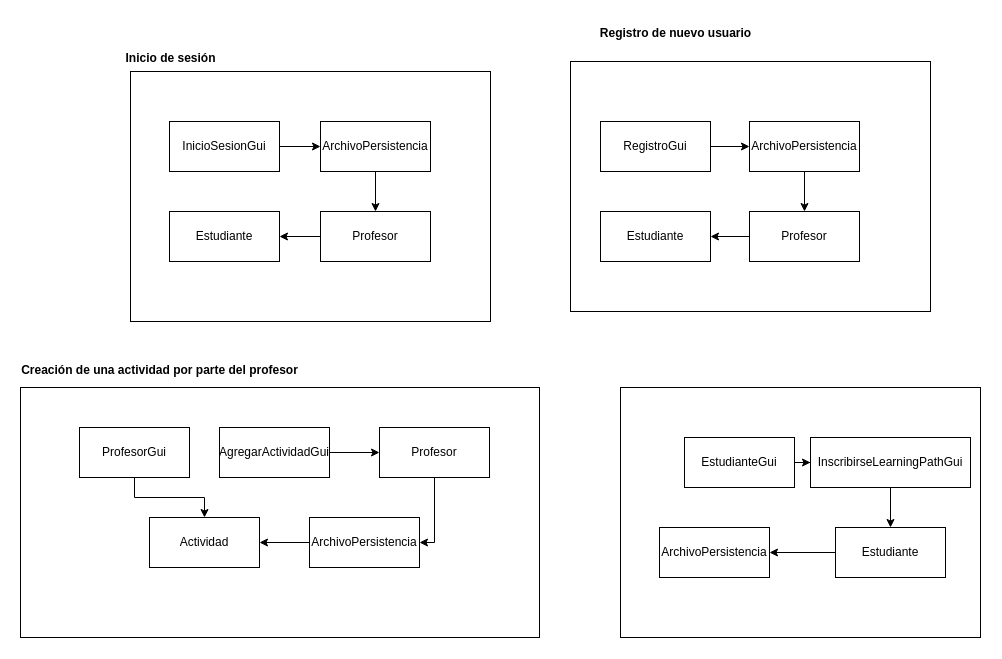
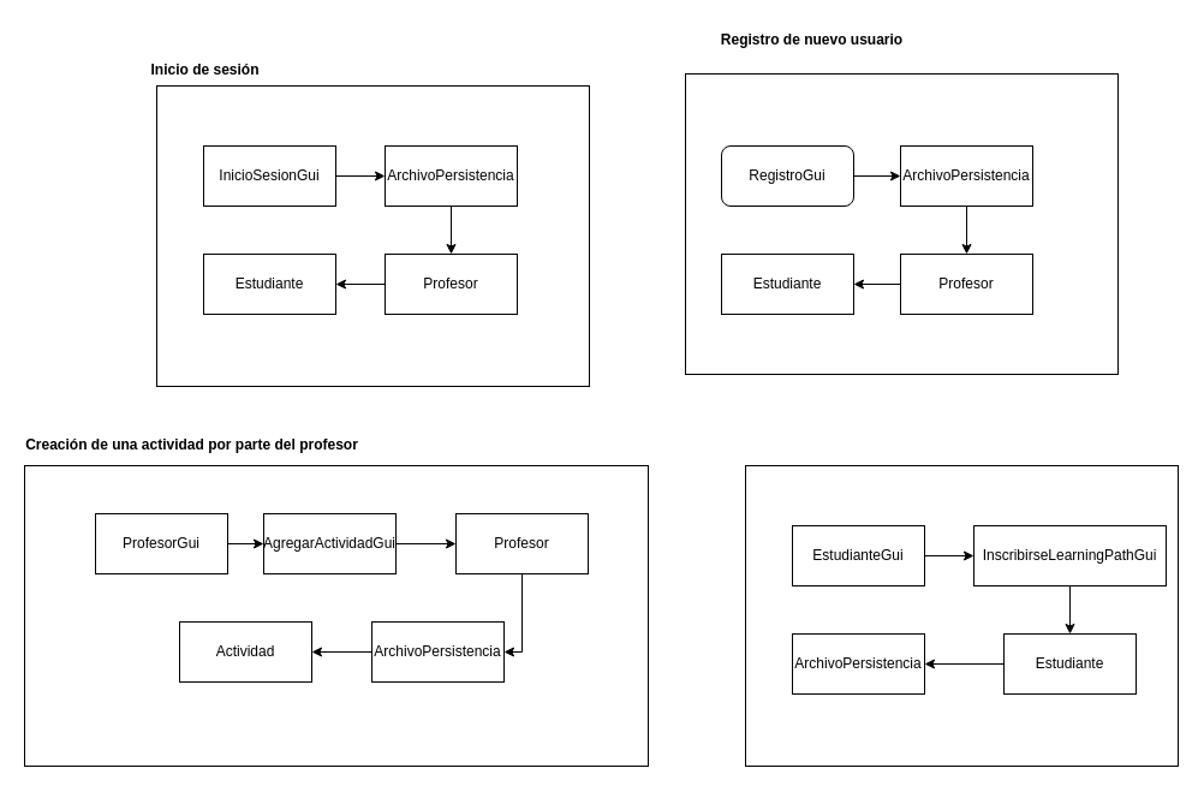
  <mxCell id="0" />
  <mxCell id="1" parent="0" />
  <mxCell id="2" value="" style="html=1;whiteSpace=wrap;" parent="1" vertex="1"><mxGeometry x="20" y="387" width="519" height="250" as="geometry" /></mxCell>
  <mxCell id="3" value="" style="html=1;whiteSpace=wrap;" parent="1" vertex="1"><mxGeometry x="570" y="61" width="360" height="250" as="geometry" /></mxCell>
  <mxCell id="4" value="" style="html=1;whiteSpace=wrap;" parent="1" vertex="1"><mxGeometry x="130" y="71" width="360" height="250" as="geometry" /></mxCell>
  <mxCell id="5" style="edgeStyle=orthogonalEdgeStyle;rounded=0;orthogonalLoop=1;jettySize=auto;html=1;entryX=0;entryY=0.5;entryDx=0;entryDy=0;" parent="1" source="6" target="8" edge="1"><mxGeometry relative="1" as="geometry" /></mxCell>
  <mxCell id="6" value="InicioSesionGui" style="html=1;whiteSpace=wrap;" parent="1" vertex="1"><mxGeometry x="169" y="121" width="110" height="50" as="geometry" /></mxCell>
  <mxCell id="7" style="edgeStyle=orthogonalEdgeStyle;rounded=0;orthogonalLoop=1;jettySize=auto;html=1;entryX=0.5;entryY=0;entryDx=0;entryDy=0;" parent="1" source="8" target="10" edge="1"><mxGeometry relative="1" as="geometry" /></mxCell>
  <mxCell id="8" value="ArchivoPersistencia" style="html=1;whiteSpace=wrap;" parent="1" vertex="1"><mxGeometry x="320" y="121" width="110" height="50" as="geometry" /></mxCell>
  <mxCell id="9" style="edgeStyle=orthogonalEdgeStyle;rounded=0;orthogonalLoop=1;jettySize=auto;html=1;entryX=1;entryY=0.5;entryDx=0;entryDy=0;" parent="1" source="10" target="11" edge="1"><mxGeometry relative="1" as="geometry" /></mxCell>
  <mxCell id="10" value="Profesor" style="html=1;whiteSpace=wrap;" parent="1" vertex="1"><mxGeometry x="320" y="211" width="110" height="50" as="geometry" /></mxCell>
  <mxCell id="11" value="Estudiante" style="html=1;whiteSpace=wrap;" parent="1" vertex="1"><mxGeometry x="169" y="211" width="110" height="50" as="geometry" /></mxCell>
  <mxCell id="12" value="Inicio de sesión" style="text;align=center;fontStyle=1;verticalAlign=middle;spacingLeft=3;spacingRight=3;strokeColor=none;rotatable=0;points=[[0,0.5],[1,0.5]];portConstraint=eastwest;html=1;" parent="1" vertex="1"><mxGeometry x="130" y="45" width="80" height="26" as="geometry" /></mxCell>
  <mxCell id="13" style="edgeStyle=orthogonalEdgeStyle;rounded=0;orthogonalLoop=1;jettySize=auto;html=1;entryX=0;entryY=0.5;entryDx=0;entryDy=0;" parent="1" source="14" target="16" edge="1"><mxGeometry relative="1" as="geometry" /></mxCell>
- <mxCell id="14" value="RegistroGui" style="html=1;whiteSpace=wrap;" parent="1" vertex="1"><mxGeometry x="600" y="121" width="110" height="50" as="geometry" /></mxCell>
+ <mxCell id="14" value="RegistroGui" style="html=1;whiteSpace=wrap;rounded=1;" parent="1" vertex="1"><mxGeometry x="600" y="121" width="110" height="50" as="geometry" /></mxCell>
  <mxCell id="15" style="edgeStyle=orthogonalEdgeStyle;rounded=0;orthogonalLoop=1;jettySize=auto;html=1;entryX=0.5;entryY=0;entryDx=0;entryDy=0;" parent="1" source="16" target="18" edge="1"><mxGeometry relative="1" as="geometry" /></mxCell>
  <mxCell id="16" value="ArchivoPersistencia" style="html=1;whiteSpace=wrap;" parent="1" vertex="1"><mxGeometry x="749" y="121" width="110" height="50" as="geometry" /></mxCell>
  <mxCell id="17" style="edgeStyle=orthogonalEdgeStyle;rounded=0;orthogonalLoop=1;jettySize=auto;html=1;entryX=1;entryY=0.5;entryDx=0;entryDy=0;" parent="1" source="18" target="19" edge="1"><mxGeometry relative="1" as="geometry" /></mxCell>
  <mxCell id="18" value="Profesor" style="html=1;whiteSpace=wrap;" parent="1" vertex="1"><mxGeometry x="749" y="211" width="110" height="50" as="geometry" /></mxCell>
  <mxCell id="19" value="Estudiante" style="html=1;whiteSpace=wrap;" parent="1" vertex="1"><mxGeometry x="600" y="211" width="110" height="50" as="geometry" /></mxCell>
  <mxCell id="20" value="Registro de nuevo usuario" style="text;align=center;fontStyle=1;verticalAlign=middle;spacingLeft=3;spacingRight=3;strokeColor=none;rotatable=0;points=[[0,0.5],[1,0.5]];portConstraint=eastwest;html=1;" parent="1" vertex="1"><mxGeometry x="635" y="20" width="80" height="26" as="geometry" /></mxCell>
- <mxCell id="21" style="edgeStyle=orthogonalEdgeStyle;rounded=0;orthogonalLoop=1;jettySize=auto;html=1;" parent="1" source="22" target="28" edge="1"><mxGeometry relative="1" as="geometry" /></mxCell>
+ <mxCell id="21" style="edgeStyle=orthogonalEdgeStyle;rounded=0;orthogonalLoop=1;jettySize=auto;html=1;entryX=0;entryY=0.5;entryDx=0;entryDy=0;" parent="1" source="22" target="23" edge="1"><mxGeometry relative="1" as="geometry" /></mxCell>
  <mxCell id="22" value="ProfesorGui" style="html=1;whiteSpace=wrap;" parent="1" vertex="1"><mxGeometry x="79" y="427" width="110" height="50" as="geometry" /></mxCell>
  <mxCell id="23" value="AgregarActividadGui" style="html=1;whiteSpace=wrap;" parent="1" vertex="1"><mxGeometry x="219" y="427" width="110" height="50" as="geometry" /></mxCell>
  <mxCell id="24" style="edgeStyle=orthogonalEdgeStyle;rounded=0;orthogonalLoop=1;jettySize=auto;html=1;entryX=1;entryY=0.5;entryDx=0;entryDy=0;" parent="1" source="25" target="27" edge="1"><mxGeometry relative="1" as="geometry"><Array as="points"><mxPoint x="434" y="542" /></Array></mxGeometry></mxCell>
  <mxCell id="25" value="Profesor" style="html=1;whiteSpace=wrap;" parent="1" vertex="1"><mxGeometry x="379" y="427" width="110" height="50" as="geometry" /></mxCell>
  <mxCell id="26" style="edgeStyle=orthogonalEdgeStyle;rounded=0;orthogonalLoop=1;jettySize=auto;html=1;entryX=1;entryY=0.5;entryDx=0;entryDy=0;" parent="1" source="27" target="28" edge="1"><mxGeometry relative="1" as="geometry" /></mxCell>
  <mxCell id="27" value="ArchivoPersistencia" style="html=1;whiteSpace=wrap;" parent="1" vertex="1"><mxGeometry x="309" y="517" width="110" height="50" as="geometry" /></mxCell>
  <mxCell id="28" value="Actividad" style="html=1;whiteSpace=wrap;" parent="1" vertex="1"><mxGeometry x="149" y="517" width="110" height="50" as="geometry" /></mxCell>
  <mxCell id="29" style="edgeStyle=orthogonalEdgeStyle;rounded=0;orthogonalLoop=1;jettySize=auto;html=1;entryX=0;entryY=0.5;entryDx=0;entryDy=0;" parent="1" source="23" target="25" edge="1"><mxGeometry relative="1" as="geometry" /></mxCell>
  <mxCell id="30" value="Creación de una actividad por parte del profesor" style="text;align=center;fontStyle=1;verticalAlign=middle;spacingLeft=3;spacingRight=3;strokeColor=none;rotatable=0;points=[[0,0.5],[1,0.5]];portConstraint=eastwest;html=1;" parent="1" vertex="1"><mxGeometry x="119" y="357" width="80" height="26" as="geometry" /></mxCell>
  <mxCell id="31" value="" style="html=1;whiteSpace=wrap;" parent="1" vertex="1"><mxGeometry x="620" y="387" width="360" height="250" as="geometry" /></mxCell>
  <mxCell id="32" style="edgeStyle=orthogonalEdgeStyle;rounded=0;orthogonalLoop=1;jettySize=auto;html=1;entryX=0;entryY=0.5;entryDx=0;entryDy=0;" parent="1" source="33" target="35" edge="1"><mxGeometry relative="1" as="geometry" /></mxCell>
- <mxCell id="33" value="EstudianteGui" style="html=1;whiteSpace=wrap;" parent="1" vertex="1"><mxGeometry x="684" y="437" width="110" height="50" as="geometry" /></mxCell>
+ <mxCell id="33" value="EstudianteGui" style="html=1;whiteSpace=wrap;" parent="1" vertex="1"><mxGeometry x="659" y="437" width="110" height="50" as="geometry" /></mxCell>
  <mxCell id="34" style="edgeStyle=orthogonalEdgeStyle;rounded=0;orthogonalLoop=1;jettySize=auto;html=1;entryX=0.5;entryY=0;entryDx=0;entryDy=0;" parent="1" source="35" target="37" edge="1"><mxGeometry relative="1" as="geometry" /></mxCell>
  <mxCell id="35" value="InscribirseLearningPathGui" style="html=1;whiteSpace=wrap;" parent="1" vertex="1"><mxGeometry x="810" y="437" width="160" height="50" as="geometry" /></mxCell>
  <mxCell id="36" style="edgeStyle=orthogonalEdgeStyle;rounded=0;orthogonalLoop=1;jettySize=auto;html=1;entryX=1;entryY=0.5;entryDx=0;entryDy=0;" parent="1" source="37" target="38" edge="1"><mxGeometry relative="1" as="geometry" /></mxCell>
  <mxCell id="37" value="Estudiante" style="html=1;whiteSpace=wrap;" parent="1" vertex="1"><mxGeometry x="835" y="527" width="110" height="50" as="geometry" /></mxCell>
  <mxCell id="38" value="ArchivoPersistencia" style="html=1;whiteSpace=wrap;" parent="1" vertex="1"><mxGeometry x="659" y="527" width="110" height="50" as="geometry" /></mxCell>
